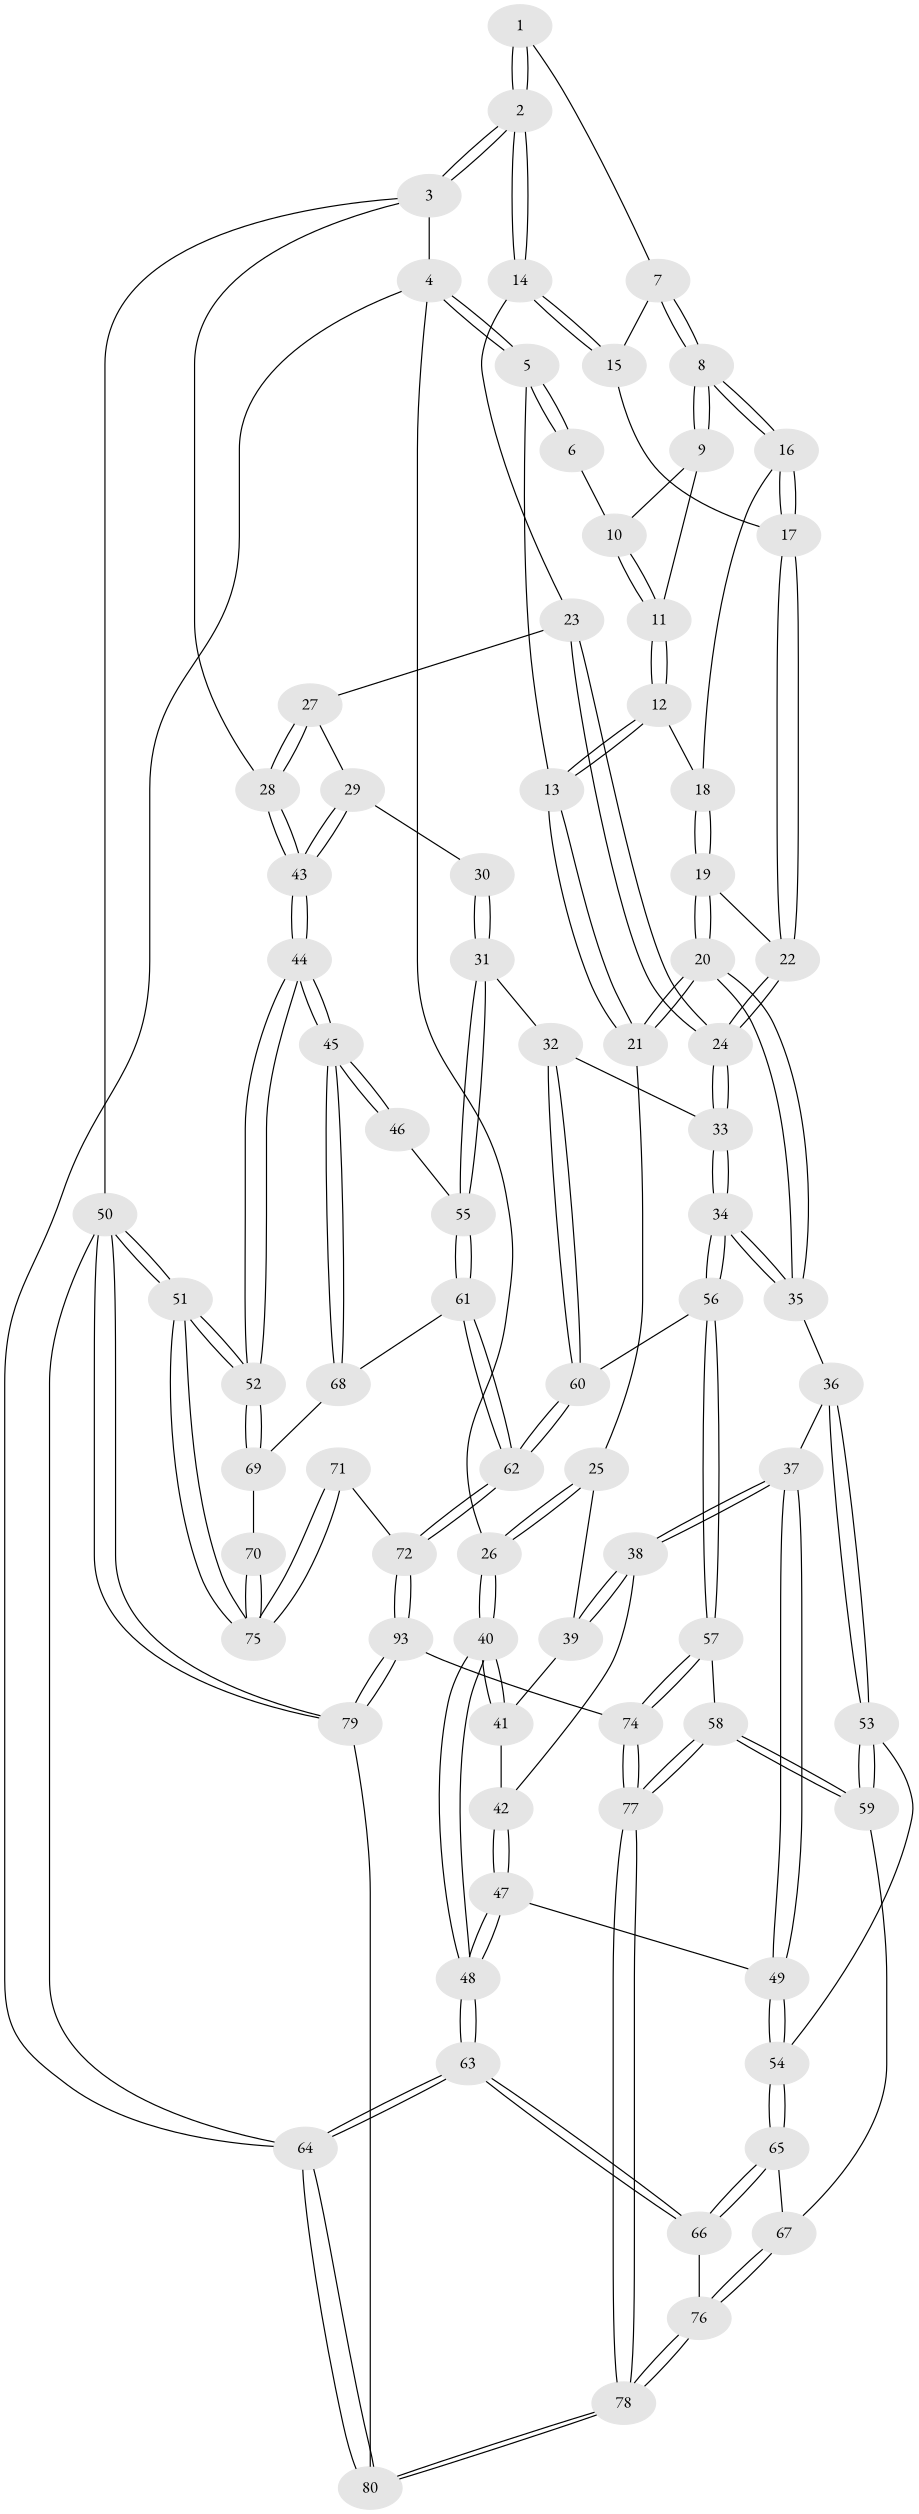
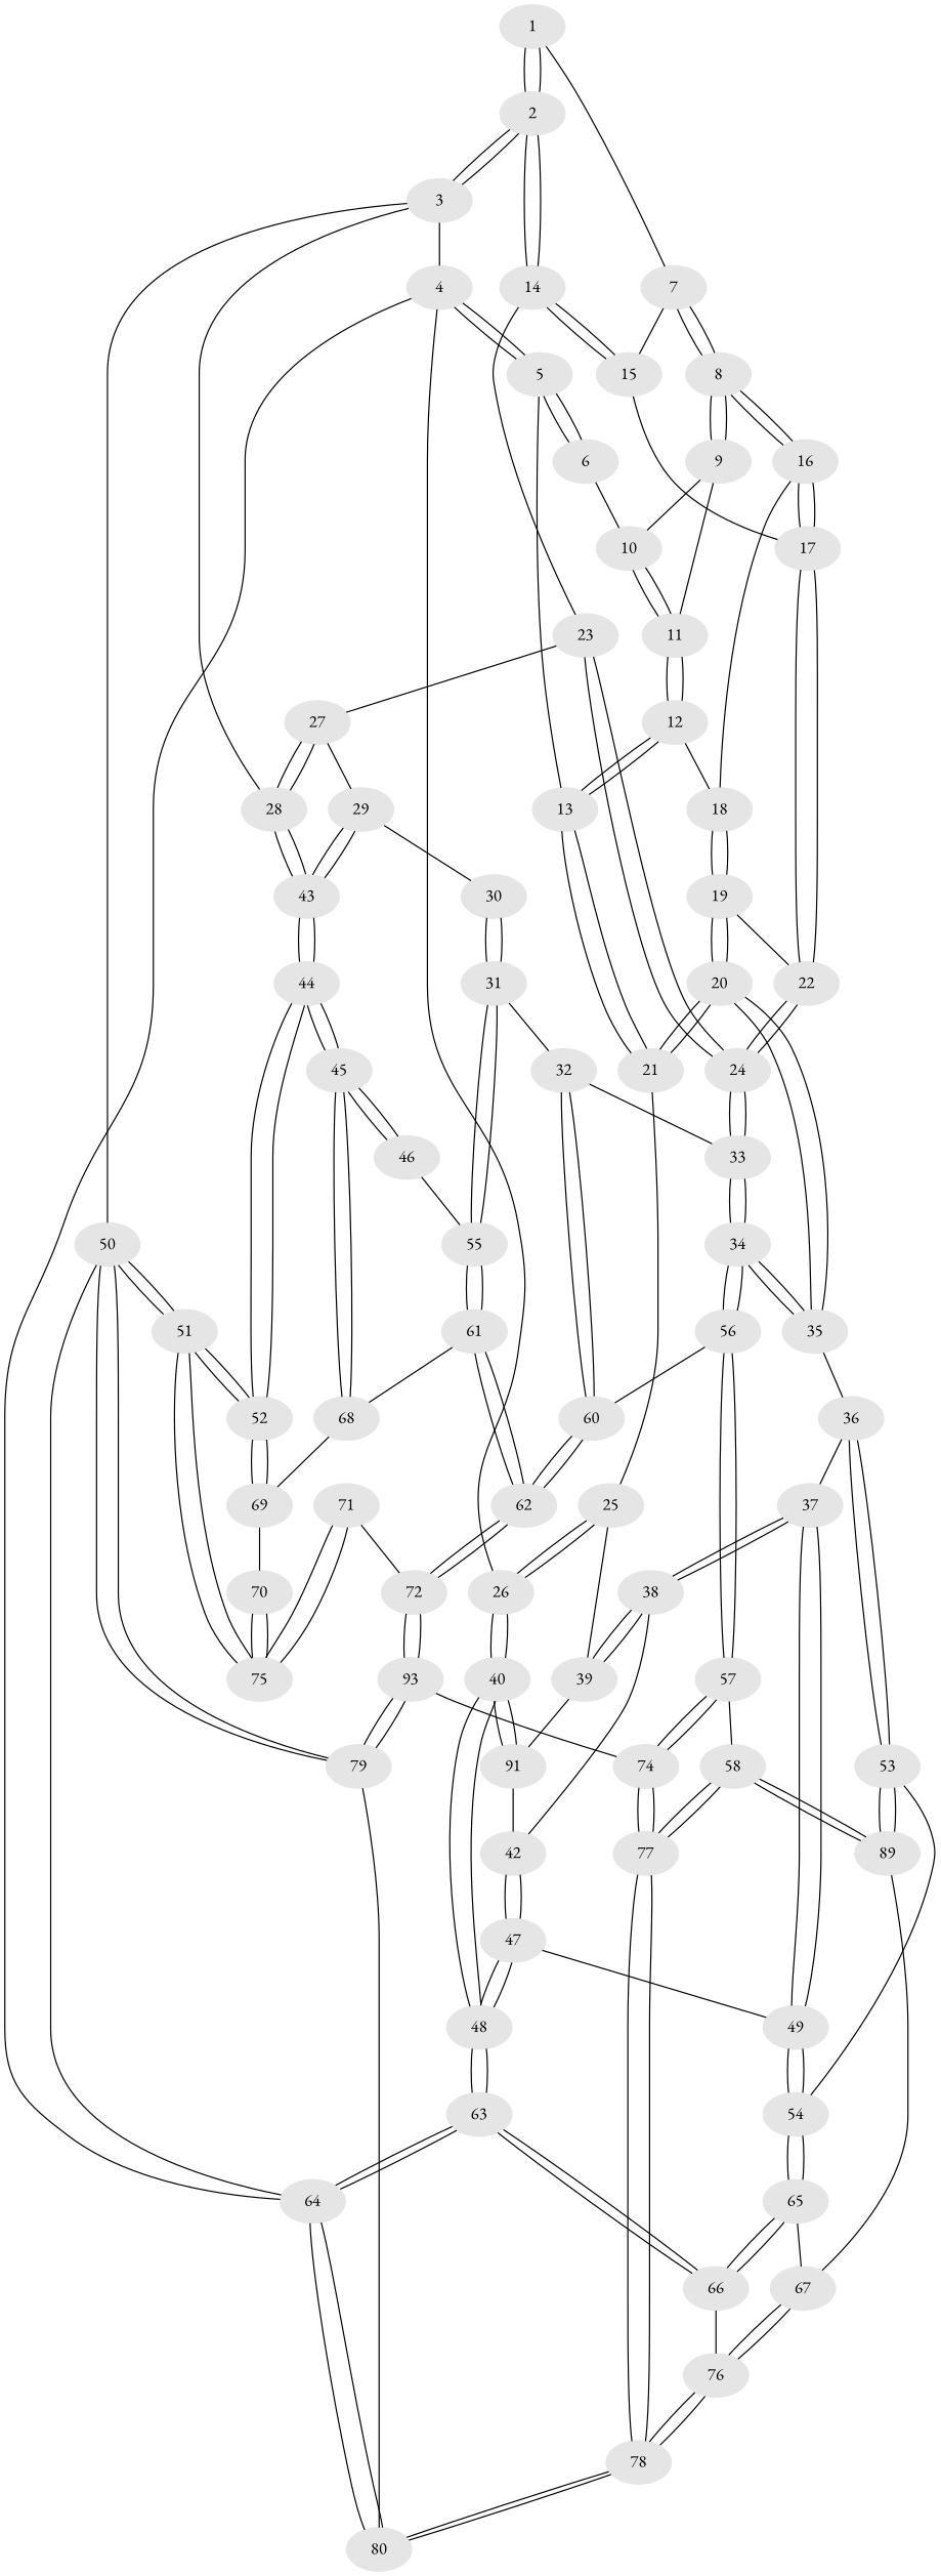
  graph {
    fontname="EB Garamond"
    node [color=gray90 fontname="EB Garamond" style=filled]
    edge [fontname="EB Garamond"]
    1
    2
    7
    3
    14
    8
    15
    4
    28
    50
    23
    5
    26
    64
    43
    51
    79
    6
    13
    40
    80
    10
    21
    11
    9
    16
    17
    18
    12
    19
    25
    24
    27
    22
    20
    35
    36
    39
    33
    29
    34
-   41
+   41 [label=91]
    48
    30
    44
    31
    32
    55
    46
    60
    61
    62
    56
    57
    37
    53
    38
    49
    54
-   59
+   59 [label=89]
    42
    47
    63
    45
    52
    68
    69
    66
    65
    75
    70
    67
    58
    74
    77
    78
    76
    72
    n79 [label=93]
    71
    1 -- 2
    1 -- 2
    1 -- 7
    2 -- 3
    2 -- 3
    2 -- 14
    2 -- 14
    7 -- 8
    7 -- 8
    7 -- 15
    3 -- 4
    3 -- 28
    3 -- 50
    14 -- 15
    14 -- 15
    14 -- 23
    8 -- 9
    8 -- 9
    8 -- 16
    8 -- 16
    15 -- 17
    4 -- 5
    4 -- 5
    4 -- 26
    4 -- 64
    28 -- 43
    28 -- 43
    50 -- 64
    50 -- 51
    50 -- 51
    50 -- 79
    50 -- 79
    23 -- 24
    23 -- 24
    23 -- 27
    5 -- 6
    5 -- 6
    5 -- 13
    26 -- 40
    26 -- 40
    64 -- 80
    64 -- 80
    43 -- 44
    43 -- 44
    51 -- 52
    51 -- 52
    51 -- 75
    51 -- 75
    79 -- 80
    6 -- 10
    13 -- 21
    13 -- 21
    40 -- 41
    40 -- 41
    40 -- 48
    40 -- 48
    10 -- 11
    10 -- 11
    21 -- 25
    11 -- 12
    11 -- 12
    9 -- 10
    9 -- 11
    16 -- 17
    16 -- 17
    16 -- 18
    17 -- 22
    17 -- 22
    18 -- 19
    18 -- 19
    12 -- 13
    12 -- 13
    12 -- 18
    19 -- 22
    19 -- 20
    19 -- 20
    25 -- 26
    25 -- 26
    25 -- 39
    24 -- 33
    24 -- 33
    27 -- 28
    27 -- 28
    27 -- 29
    22 -- 24
    22 -- 24
    20 -- 21
    20 -- 21
    20 -- 35
    20 -- 35
    35 -- 36
    36 -- 37
    36 -- 53
    36 -- 53
    39 -- 41
    33 -- 34
    33 -- 34
    29 -- 43
    29 -- 43
    29 -- 30
    34 -- 35
    34 -- 35
    34 -- 56
    34 -- 56
    41 -- 42
    48 -- 63
    48 -- 63
    30 -- 31
    30 -- 31
    44 -- 45
    44 -- 45
    44 -- 52
    44 -- 52
    31 -- 32
    31 -- 55
    31 -- 55
    32 -- 33
    32 -- 60
    32 -- 60
    55 -- 61
    55 -- 61
    46 -- 55
    60 -- 62
    60 -- 62
    61 -- 62
    61 -- 62
    61 -- 68
    62 -- 72
    62 -- 72
    56 -- 60
    56 -- 57
    56 -- 57
    57 -- 58
    57 -- 74
    57 -- 74
    37 -- 38
    37 -- 38
    37 -- 49
    37 -- 49
    53 -- 54
    53 -- 59
    53 -- 59
    38 -- 39
    38 -- 39
    38 -- 42
    49 -- 54
    49 -- 54
    54 -- 65
    54 -- 65
    59 -- 67
    42 -- 47
    42 -- 47
    47 -- 48
    47 -- 48
    47 -- 49
    63 -- 64
    63 -- 64
    63 -- 66
    63 -- 66
    45 -- 46
    45 -- 46
    45 -- 68
    45 -- 68
    52 -- 69
    52 -- 69
    68 -- 69
    69 -- 70
    66 -- 76
    65 -- 66
    65 -- 66
    65 -- 67
    70 -- 75
    70 -- 75
    67 -- 76
    67 -- 76
    58 -- 59
    58 -- 59
    58 -- 77
    58 -- 77
    74 -- 77
    74 -- 77
    77 -- 78
    77 -- 78
    78 -- 80
    78 -- 80
    76 -- 78
    76 -- 78
    72 -- n79
    72 -- n79
    n79 -- 79
    n79 -- 79
    n79 -- 74
    71 -- 75
    71 -- 75
    71 -- 72
  }
